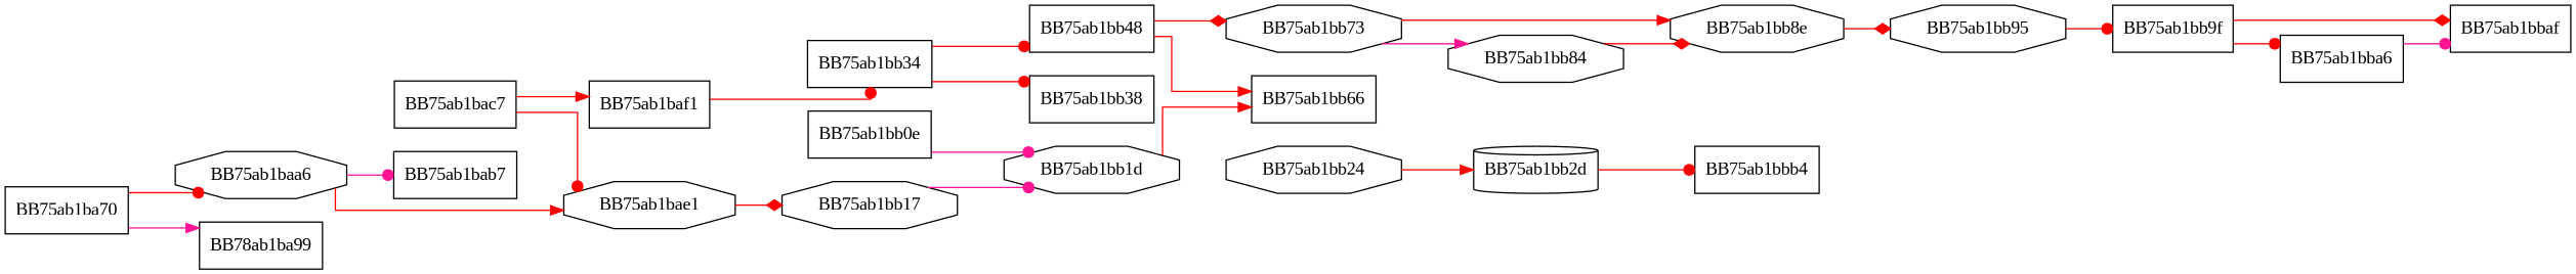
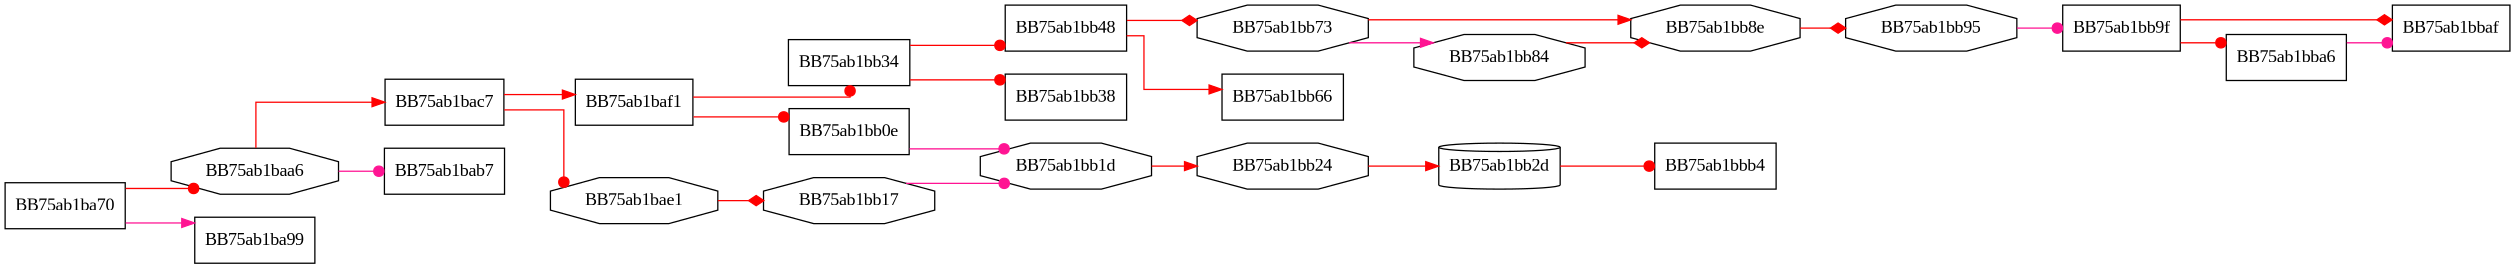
  digraph {
    fontname="Liberation Serif"
    rankdir=LR
    splines=ortho
    node [fontname="Liberation Serif" shape=box]
    edge [arrowhead=dot color=red fontname="Liberation Serif"]
    BB75ab1baa6 [shape=octagon]
    BB75ab1ba70
-   BB75ab1ba99 [label=BB78ab1ba99]
+   BB75ab1ba99
    BB75ab1bac7
    BB75ab1bab7
    BB75ab1baf1
    BB75ab1bae1 [shape=octagon]
    BB75ab1bb34
    BB75ab1bb0e
    BB75ab1bb17 [shape=octagon]
    BB75ab1bb48
    BB75ab1bb38
    BB75ab1bb1d [shape=octagon]
    BB75ab1bb73 [shape=octagon]
    BB75ab1bb66
    BB75ab1bb24 [shape=octagon]
    BB75ab1bb2d [shape=cylinder]
    BB75ab1bbb4
    BB75ab1bb8e [shape=octagon]
    BB75ab1bb84 [shape=octagon]
    BB75ab1bb95 [shape=octagon]
    BB75ab1bb9f
    BB75ab1bbaf
    BB75ab1bba6
-   BB75ab1baa6 -> BB75ab1bae1 [arrowhead=normal]
+   BB75ab1baa6 -> BB75ab1bac7 [arrowhead=normal]
    BB75ab1baa6 -> BB75ab1bab7 [color=deeppink]
    BB75ab1ba70 -> BB75ab1baa6
    BB75ab1ba70 -> BB75ab1ba99 [arrowhead=normal color=deeppink]
    BB75ab1bac7 -> BB75ab1baf1 [arrowhead=normal]
    BB75ab1bac7 -> BB75ab1bae1
    BB75ab1baf1 -> BB75ab1bb34
+   BB75ab1baf1 -> BB75ab1bb0e
    BB75ab1bae1 -> BB75ab1bb17 [arrowhead=diamond]
    BB75ab1bb34 -> BB75ab1bb48
    BB75ab1bb34 -> BB75ab1bb38
    BB75ab1bb0e -> BB75ab1bb1d [color=deeppink]
    BB75ab1bb17 -> BB75ab1bb1d [color=deeppink]
    BB75ab1bb48 -> BB75ab1bb73 [arrowhead=diamond]
    BB75ab1bb48 -> BB75ab1bb66 [arrowhead=normal]
-   BB75ab1bb1d -> BB75ab1bb66 [arrowhead=normal]
+   BB75ab1bb1d -> BB75ab1bb24 [arrowhead=normal]
    BB75ab1bb73 -> BB75ab1bb8e [arrowhead=normal]
    BB75ab1bb73 -> BB75ab1bb84 [arrowhead=normal color=deeppink]
    BB75ab1bb24 -> BB75ab1bb2d [arrowhead=normal]
    BB75ab1bb2d -> BB75ab1bbb4
    BB75ab1bb8e -> BB75ab1bb95 [arrowhead=diamond]
    BB75ab1bb84 -> BB75ab1bb8e [arrowhead=diamond]
-   BB75ab1bb95 -> BB75ab1bb9f
+   BB75ab1bb95 -> BB75ab1bb9f [color=deeppink]
    BB75ab1bb9f -> BB75ab1bbaf [arrowhead=diamond]
    BB75ab1bb9f -> BB75ab1bba6
    BB75ab1bba6 -> BB75ab1bbaf [color=deeppink]
  }
